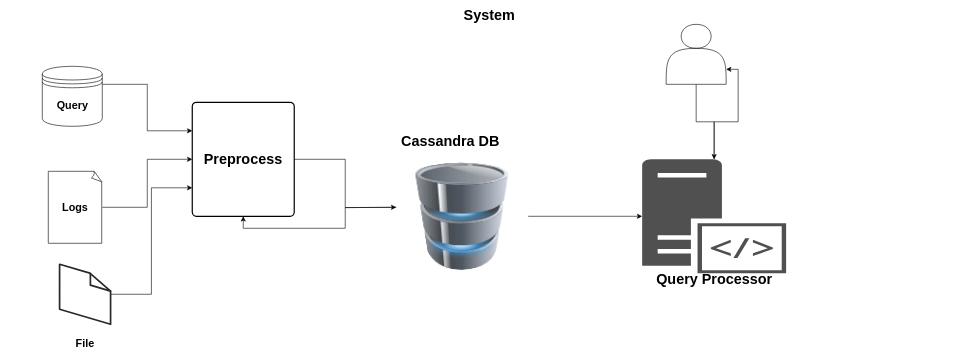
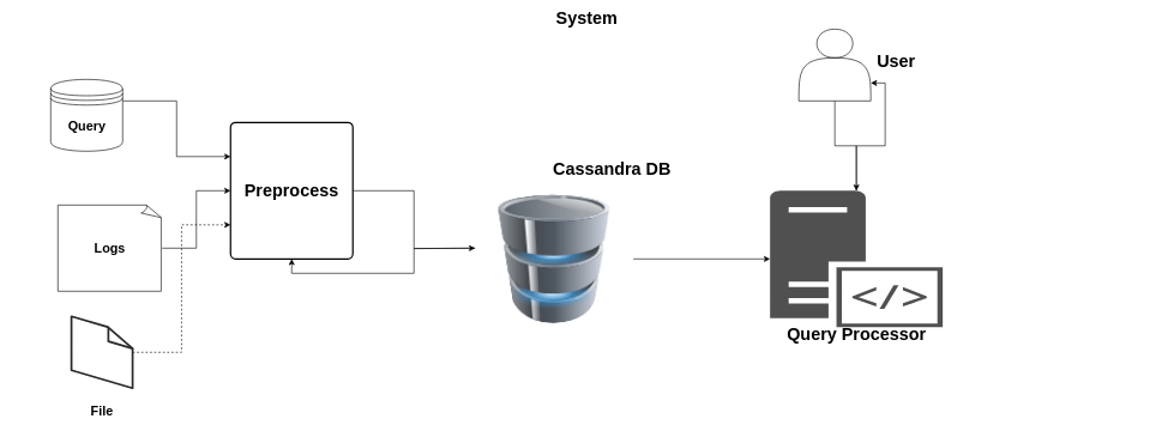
  <mxCell id="0" style=";html=1;" />
  <mxCell id="1" style=";html=1;" parent="0" />
  <mxCell id="2" value="&lt;div&gt;System&lt;/div&gt;&lt;div&gt;&lt;br&gt;&lt;/div&gt;" style="text;strokeColor=none;fillColor=none;html=1;fontSize=24;fontStyle=1;verticalAlign=middle;align=center;" parent="1" vertex="1"><mxGeometry x="20" y="20" width="1590" height="40" as="geometry" /></mxCell>
  <mxCell id="3" style="edgeStyle=orthogonalEdgeStyle;rounded=0;orthogonalLoop=1;jettySize=auto;html=1;exitX=1;exitY=0.3;exitDx=0;exitDy=0;entryX=0;entryY=0.25;entryDx=0;entryDy=0;" edge="1" parent="1" source="4" target="15"><mxGeometry relative="1" as="geometry" /></mxCell>
  <mxCell id="4" value="" style="shape=datastore;whiteSpace=wrap;html=1;" vertex="1" parent="1"><mxGeometry x="70" y="110" width="100" height="100" as="geometry" /></mxCell>
  <mxCell id="5" style="edgeStyle=orthogonalEdgeStyle;rounded=0;orthogonalLoop=1;jettySize=auto;html=1;" edge="1" parent="1" source="6" target="12"><mxGeometry relative="1" as="geometry" /></mxCell>
  <mxCell id="6" value="" style="shape=actor;whiteSpace=wrap;html=1;" vertex="1" parent="1"><mxGeometry x="1110" y="40" width="100" height="100" as="geometry" /></mxCell>
  <mxCell id="7" style="edgeStyle=orthogonalEdgeStyle;rounded=0;orthogonalLoop=1;jettySize=auto;html=1;exitX=1;exitY=0.5;exitDx=0;exitDy=0;exitPerimeter=0;entryX=0;entryY=0.5;entryDx=0;entryDy=0;" edge="1" parent="1" source="8" target="15"><mxGeometry relative="1" as="geometry" /></mxCell>
- <mxCell id="8" value="&lt;h2&gt;Logs&lt;/h2&gt;" style="whiteSpace=wrap;html=1;shape=mxgraph.basic.document" vertex="1" parent="1"><mxGeometry x="80" y="285" width="90" height="120" as="geometry" /></mxCell>
- <mxCell id="9" style="edgeStyle=orthogonalEdgeStyle;rounded=0;orthogonalLoop=1;jettySize=auto;html=1;entryX=0;entryY=0.75;entryDx=0;entryDy=0;" edge="1" parent="1" source="10" target="15"><mxGeometry relative="1" as="geometry" /></mxCell>
+ <mxCell id="8" value="&lt;h2&gt;Logs&lt;/h2&gt;" style="whiteSpace=wrap;html=1;shape=mxgraph.basic.document" vertex="1" parent="1"><mxGeometry x="80" y="285" width="145" height="120" as="geometry" /></mxCell>
+ <mxCell id="9" style="edgeStyle=orthogonalEdgeStyle;rounded=0;orthogonalLoop=1;jettySize=auto;html=1;entryX=0;entryY=0.75;entryDx=0;entryDy=0;dashed=1;" edge="1" parent="1" source="10" target="15"><mxGeometry relative="1" as="geometry" /></mxCell>
  <mxCell id="10" value="&lt;h2&gt;File&lt;/h2&gt;" style="verticalLabelPosition=bottom;html=1;verticalAlign=top;strokeWidth=1;align=center;outlineConnect=0;dashed=0;outlineConnect=0;shape=mxgraph.aws3d.file;aspect=fixed;strokeColor=#292929;" vertex="1" parent="1"><mxGeometry x="98.83" y="440" width="85" height="100" as="geometry" /></mxCell>
  <mxCell id="11" style="edgeStyle=orthogonalEdgeStyle;rounded=0;orthogonalLoop=1;jettySize=auto;html=1;entryX=1;entryY=0.75;entryDx=0;entryDy=0;" edge="1" parent="1" source="12" target="6"><mxGeometry relative="1" as="geometry" /></mxCell>
  <mxCell id="12" value="" style="pointerEvents=1;shadow=0;dashed=0;html=1;strokeColor=none;fillColor=#505050;labelPosition=center;verticalLabelPosition=bottom;verticalAlign=top;outlineConnect=0;align=center;shape=mxgraph.office.servers.server_side_code;" vertex="1" parent="1"><mxGeometry x="1070" y="265" width="240" height="190" as="geometry" /></mxCell>
  <mxCell id="13" style="edgeStyle=orthogonalEdgeStyle;rounded=0;orthogonalLoop=1;jettySize=auto;html=1;entryX=0.5;entryY=1;entryDx=0;entryDy=0;" edge="1" parent="1" target="15"><mxGeometry relative="1" as="geometry"><mxPoint x="660" y="345" as="sourcePoint" /></mxGeometry></mxCell>
  <mxCell id="14" style="edgeStyle=orthogonalEdgeStyle;rounded=0;orthogonalLoop=1;jettySize=auto;html=1;" edge="1" parent="1" source="15"><mxGeometry relative="1" as="geometry"><mxPoint x="660" y="345" as="targetPoint" /></mxGeometry></mxCell>
  <mxCell id="15" value="&lt;h1&gt;Preprocess&lt;/h1&gt;" style="rounded=1;whiteSpace=wrap;html=1;absoluteArcSize=1;arcSize=14;strokeWidth=2;" vertex="1" parent="1"><mxGeometry x="320" y="170" width="170" height="190" as="geometry" /></mxCell>
- <mxCell id="16" value="&lt;h1&gt;Cassandra DB&lt;/h1&gt;" style="text;html=1;align=center;verticalAlign=middle;resizable=0;points=[];autosize=1;" vertex="1" parent="1"><mxGeometry x="660" y="210" width="180" height="50" as="geometry" /></mxCell>
+ <mxCell id="16" value="&lt;h1&gt;Cassandra DB&lt;/h1&gt;" style="text;html=1;align=center;verticalAlign=middle;resizable=0;points=[];autosize=1;" vertex="1" parent="1"><mxGeometry x="760" y="210" width="180" height="50" as="geometry" /></mxCell>
  <mxCell id="17" value="&lt;h1&gt;Query Processor&lt;/h1&gt;" style="text;html=1;align=center;verticalAlign=middle;resizable=0;points=[];autosize=1;" vertex="1" parent="1"><mxGeometry x="1085" y="440" width="210" height="50" as="geometry" /></mxCell>
+ <mxCell id="18" value="&lt;h1&gt;User&lt;/h1&gt;" style="text;html=1;align=center;verticalAlign=middle;resizable=0;points=[];autosize=1;" vertex="1" parent="1"><mxGeometry x="1210" y="60" width="70" height="50" as="geometry" /></mxCell>
  <mxCell id="19" style="edgeStyle=orthogonalEdgeStyle;rounded=0;orthogonalLoop=1;jettySize=auto;html=1;" edge="1" parent="1" source="20" target="12"><mxGeometry relative="1" as="geometry" /></mxCell>
  <mxCell id="20" value="" style="image;html=1;image=img/lib/clip_art/computers/Database_128x128.png" vertex="1" parent="1"><mxGeometry x="660" y="270" width="220" height="180" as="geometry" /></mxCell>
  <mxCell id="21" value="&lt;h2&gt;Query&lt;/h2&gt;" style="text;html=1;align=center;verticalAlign=middle;resizable=0;points=[];autosize=1;" vertex="1" parent="1"><mxGeometry x="70" y="150" width="100" height="50" as="geometry" /></mxCell>
